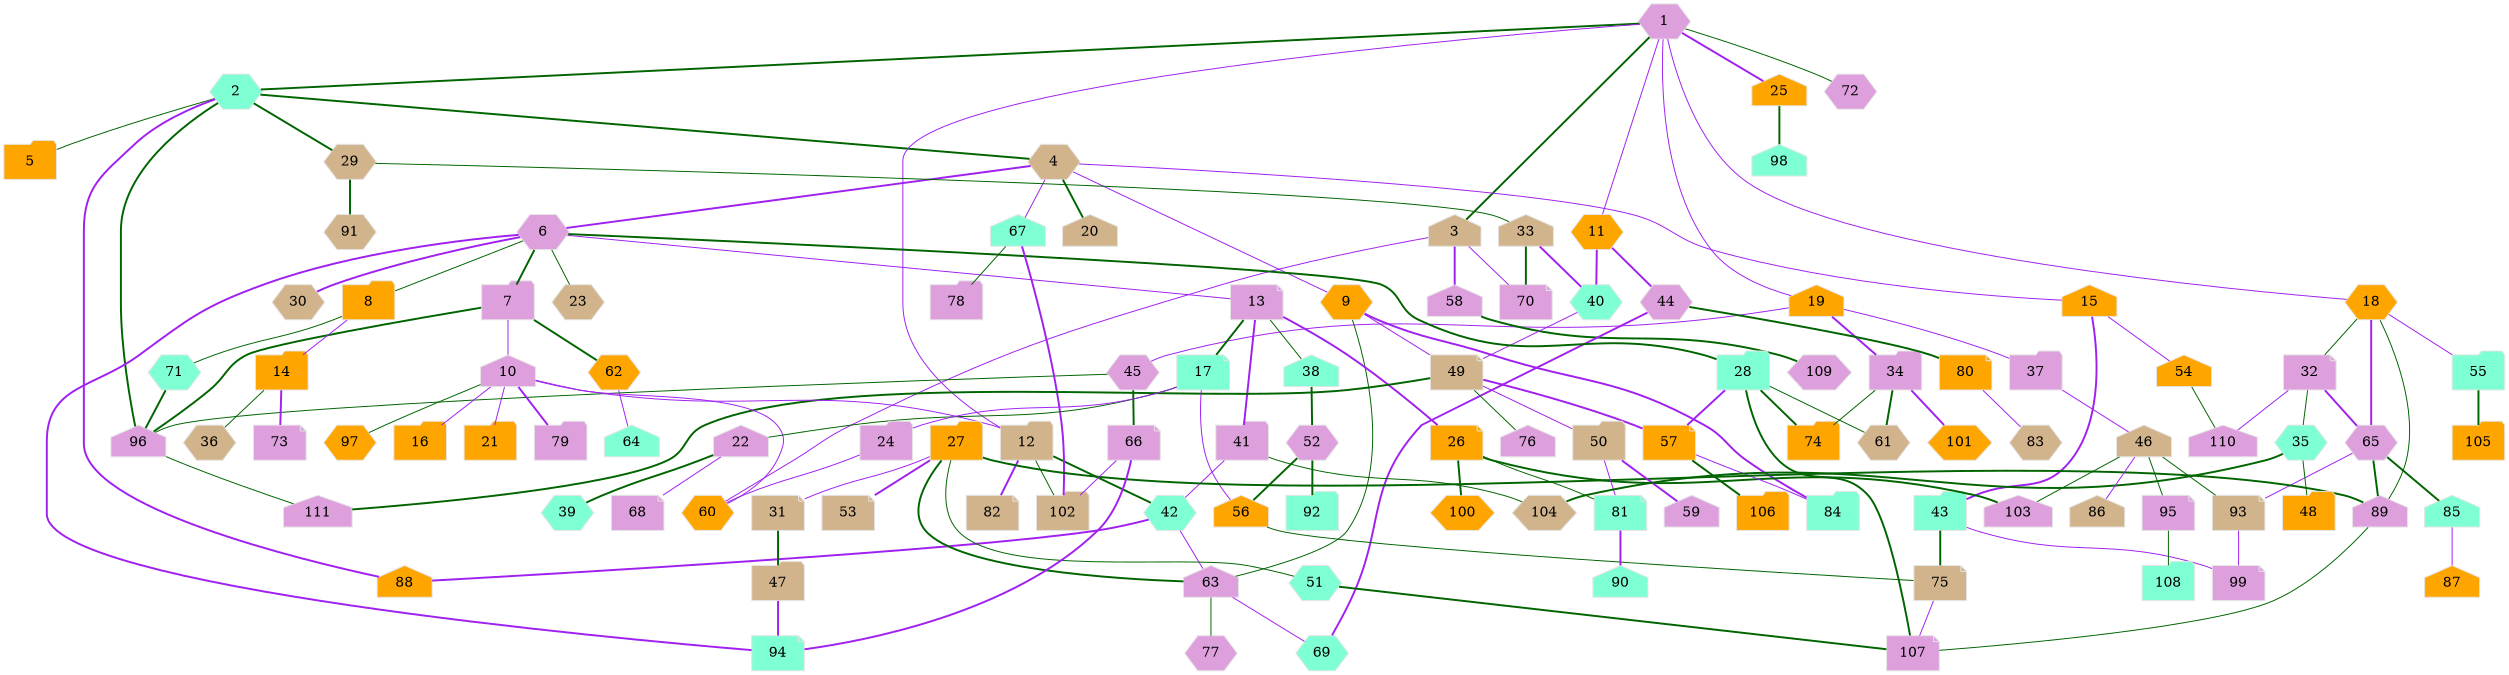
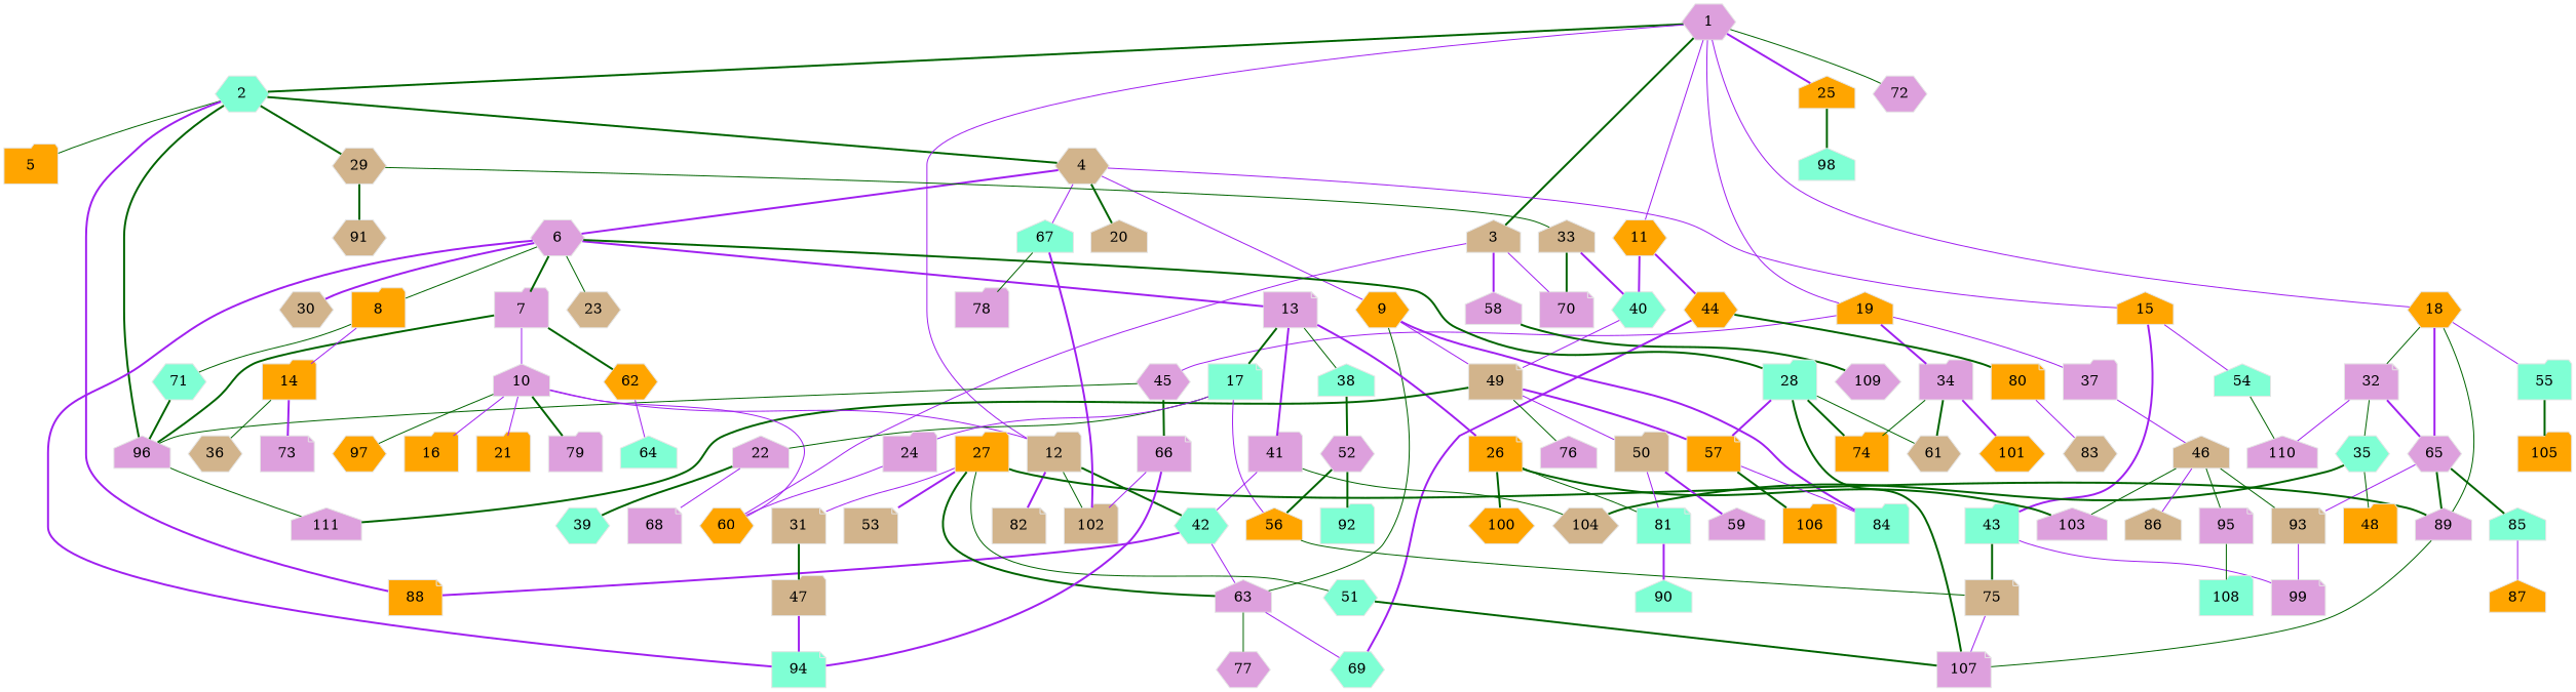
  graph {
    node [color=gray90 fillcolor=plum shape=hexagon style=filled]
    edge [color=purple style=solid]
    2 [fillcolor=aquamarine]
    1
    3 [fillcolor=tan shape=house]
    11 [fillcolor=orange]
    12 [fillcolor=tan shape=folder]
    18 [fillcolor=orange]
    19 [fillcolor=orange shape=house]
    25 [fillcolor=orange shape=house]
    72
    4 [fillcolor=tan]
    5 [fillcolor=orange shape=folder]
    29 [fillcolor=tan]
-   88 [fillcolor=orange shape=house]
+   88 [fillcolor=orange shape=note]
    96 [shape=house]
    58 [shape=house]
    60 [fillcolor=orange]
    70 [shape=note]
    40 [fillcolor=aquamarine]
-   44
+   44 [fillcolor=orange]
    42 [fillcolor=aquamarine]
    82 [fillcolor=tan shape=note]
    102 [fillcolor=tan shape=folder]
    32 [shape=note]
    55 [fillcolor=aquamarine shape=folder]
    65
    89 [shape=house]
    34 [shape=folder]
    37 [shape=folder]
    45
    98 [fillcolor=aquamarine shape=house]
    6
    9 [fillcolor=orange]
    15 [fillcolor=orange shape=house]
    20 [fillcolor=tan shape=house]
    67 [fillcolor=aquamarine shape=house]
    33 [fillcolor=tan shape=house]
    91 [fillcolor=tan]
    111 [shape=house]
    109
    7 [shape=folder]
    8 [fillcolor=orange shape=folder]
    13 [shape=note]
    23 [fillcolor=tan]
    28 [fillcolor=aquamarine shape=folder]
    30 [fillcolor=tan]
    94 [fillcolor=aquamarine shape=note]
    49 [fillcolor=tan shape=note]
    63 [shape=house]
    84 [fillcolor=aquamarine shape=folder]
    43 [fillcolor=aquamarine shape=folder]
-   54 [fillcolor=orange shape=house]
+   54 [fillcolor=aquamarine shape=house]
    78 [shape=folder]
    10 [shape=house]
    62 [fillcolor=orange]
    14 [fillcolor=orange shape=folder]
    71 [fillcolor=aquamarine]
    17 [fillcolor=aquamarine shape=note]
    26 [fillcolor=orange shape=note]
    38 [fillcolor=aquamarine shape=house]
    41 [shape=folder]
    57 [fillcolor=orange shape=note]
    61 [fillcolor=tan]
    74 [fillcolor=orange shape=folder]
    107 [shape=note]
    16 [fillcolor=orange shape=folder]
    21 [fillcolor=orange shape=folder]
    79 [shape=folder]
    97 [fillcolor=orange]
    27 [fillcolor=orange shape=folder]
    31 [fillcolor=tan shape=note]
    51 [fillcolor=aquamarine]
    53 [fillcolor=tan shape=note]
    64 [fillcolor=aquamarine shape=house]
    36 [fillcolor=tan]
    73 [shape=note]
    50 [fillcolor=tan shape=folder]
    76 [shape=house]
    69 [fillcolor=aquamarine]
    77
    80 [fillcolor=orange shape=note]
    22 [shape=house]
    24 [shape=folder]
    56 [fillcolor=orange shape=house]
    81 [fillcolor=aquamarine shape=note]
    100 [fillcolor=orange]
    103 [shape=house]
    52
    104 [fillcolor=tan]
    75 [fillcolor=tan shape=note]
    99 [shape=note]
    110 [shape=house]
    39 [fillcolor=aquamarine]
    68 [shape=note]
    35 [fillcolor=aquamarine]
    105 [fillcolor=orange shape=folder]
    93 [fillcolor=tan shape=note]
    85 [fillcolor=aquamarine shape=house]
    101 [fillcolor=orange]
    46 [fillcolor=tan shape=house]
    66 [shape=note]
    90 [fillcolor=aquamarine shape=house]
    47 [fillcolor=tan shape=folder]
    106 [fillcolor=orange shape=folder]
    48 [fillcolor=orange shape=folder]
    86 [fillcolor=tan shape=house]
    95 [shape=note]
    92 [fillcolor=aquamarine shape=folder]
    83 [fillcolor=tan]
    108 [fillcolor=aquamarine shape=folder]
    59 [shape=house]
    87 [fillcolor=orange shape=house]
    2 -- 4 [color=darkgreen style=bold]
    2 -- 5 [color=darkgreen]
    2 -- 29 [color=darkgreen style=bold]
    2 -- 88 [style=bold]
    2 -- 96 [color=darkgreen style=bold]
    1 -- 2 [color=darkgreen style=bold]
    1 -- 3 [color=darkgreen style=bold]
    1 -- 11
    1 -- 12
    1 -- 18
    1 -- 19
    1 -- 25 [style=bold]
    1 -- 72 [color=darkgreen]
    3 -- 58 [style=bold]
    3 -- 60
    3 -- 70
    11 -- 40 [style=bold]
    11 -- 44 [style=bold]
    12 -- 42 [color=darkgreen style=bold]
    12 -- 82 [style=bold]
    12 -- 102 [color=darkgreen]
    18 -- 32 [color=darkgreen]
    18 -- 55
    18 -- 65 [style=bold]
    18 -- 89 [color=darkgreen]
    19 -- 34 [style=bold]
    19 -- 37
    19 -- 45
    25 -- 98 [color=darkgreen style=bold]
    4 -- 6 [style=bold]
    4 -- 9
    4 -- 15
    4 -- 20 [color=darkgreen style=bold]
    4 -- 67
    29 -- 33 [color=darkgreen]
    29 -- 91 [color=darkgreen style=bold]
    96 -- 111 [color=darkgreen]
    58 -- 109 [color=darkgreen style=bold]
    40 -- 49
    44 -- 69 [style=bold]
    44 -- 80 [color=darkgreen style=bold]
    42 -- 88 [style=bold]
    42 -- 63
    32 -- 65 [style=bold]
    32 -- 110
    32 -- 35 [color=darkgreen]
    55 -- 105 [color=darkgreen style=bold]
    65 -- 89 [color=darkgreen style=bold]
    65 -- 93
    65 -- 85 [color=darkgreen style=bold]
    89 -- 107 [color=darkgreen]
    34 -- 61 [color=darkgreen style=bold]
    34 -- 74 [color=darkgreen]
    34 -- 101 [style=bold]
    37 -- 46
    45 -- 96 [color=darkgreen]
    45 -- 66 [color=darkgreen style=bold]
    6 -- 7 [color=darkgreen style=bold]
    6 -- 8 [color=darkgreen]
-   6 -- 13
+   6 -- 13 [style=bold]
    6 -- 23 [color=darkgreen]
    6 -- 28 [color=darkgreen style=bold]
    6 -- 30 [style=bold]
    6 -- 94 [style=bold]
    9 -- 49
    9 -- 63 [color=darkgreen]
    9 -- 84 [style=bold]
    15 -- 43 [style=bold]
    15 -- 54
    67 -- 102 [style=bold]
    67 -- 78 [color=darkgreen]
    33 -- 70 [color=darkgreen style=bold]
    33 -- 40 [style=bold]
    7 -- 96 [color=darkgreen style=bold]
    7 -- 10
    7 -- 62 [color=darkgreen style=bold]
    8 -- 14
    8 -- 71 [color=darkgreen]
    13 -- 17 [color=darkgreen style=bold]
    13 -- 26 [style=bold]
    13 -- 38 [color=darkgreen]
    13 -- 41 [style=bold]
    28 -- 57 [style=bold]
    28 -- 61 [color=darkgreen]
    28 -- 74 [color=darkgreen style=bold]
    28 -- 107 [color=darkgreen style=bold]
    49 -- 111 [color=darkgreen style=bold]
    49 -- 57 [style=bold]
    49 -- 50
    49 -- 76 [color=darkgreen]
    63 -- 69
    63 -- 77 [color=darkgreen]
    43 -- 75 [color=darkgreen style=bold]
    43 -- 99
    54 -- 110 [color=darkgreen]
    10 -- 12
    10 -- 60
    10 -- 16
    10 -- 21
-   10 -- 79 [style=bold]
+   10 -- 79 [color=darkgreen style=bold]
    10 -- 97 [color=darkgreen]
    62 -- 64
    14 -- 36 [color=darkgreen]
    14 -- 73 [style=bold]
    71 -- 96 [color=darkgreen style=bold]
    17 -- 22 [color=darkgreen]
    17 -- 24
    17 -- 56
    26 -- 81 [color=darkgreen]
    26 -- 100 [color=darkgreen style=bold]
    26 -- 103 [color=darkgreen style=bold]
    38 -- 52 [color=darkgreen style=bold]
    41 -- 42
    41 -- 104 [color=darkgreen]
    57 -- 84
    57 -- 106 [color=darkgreen style=bold]
    27 -- 89 [color=darkgreen style=bold]
    27 -- 63 [color=darkgreen style=bold]
    27 -- 31
    27 -- 51 [color=darkgreen]
    27 -- 53 [style=bold]
    31 -- 47 [color=darkgreen style=bold]
    51 -- 107 [color=darkgreen style=bold]
    50 -- 81
    50 -- 59 [style=bold]
    80 -- 83
    22 -- 39 [color=darkgreen style=bold]
    22 -- 68
    24 -- 60
    56 -- 75 [color=darkgreen]
    81 -- 90 [style=bold]
    52 -- 56 [color=darkgreen style=bold]
    52 -- 92 [color=darkgreen style=bold]
    75 -- 107
    35 -- 104 [color=darkgreen style=bold]
    35 -- 48 [color=darkgreen]
    93 -- 99
    85 -- 87
    46 -- 103 [color=darkgreen]
    46 -- 93 [color=darkgreen]
    46 -- 86
    46 -- 95 [color=darkgreen]
    66 -- 102
    66 -- 94 [style=bold]
    47 -- 94 [style=bold]
    95 -- 108 [color=darkgreen]
  }
